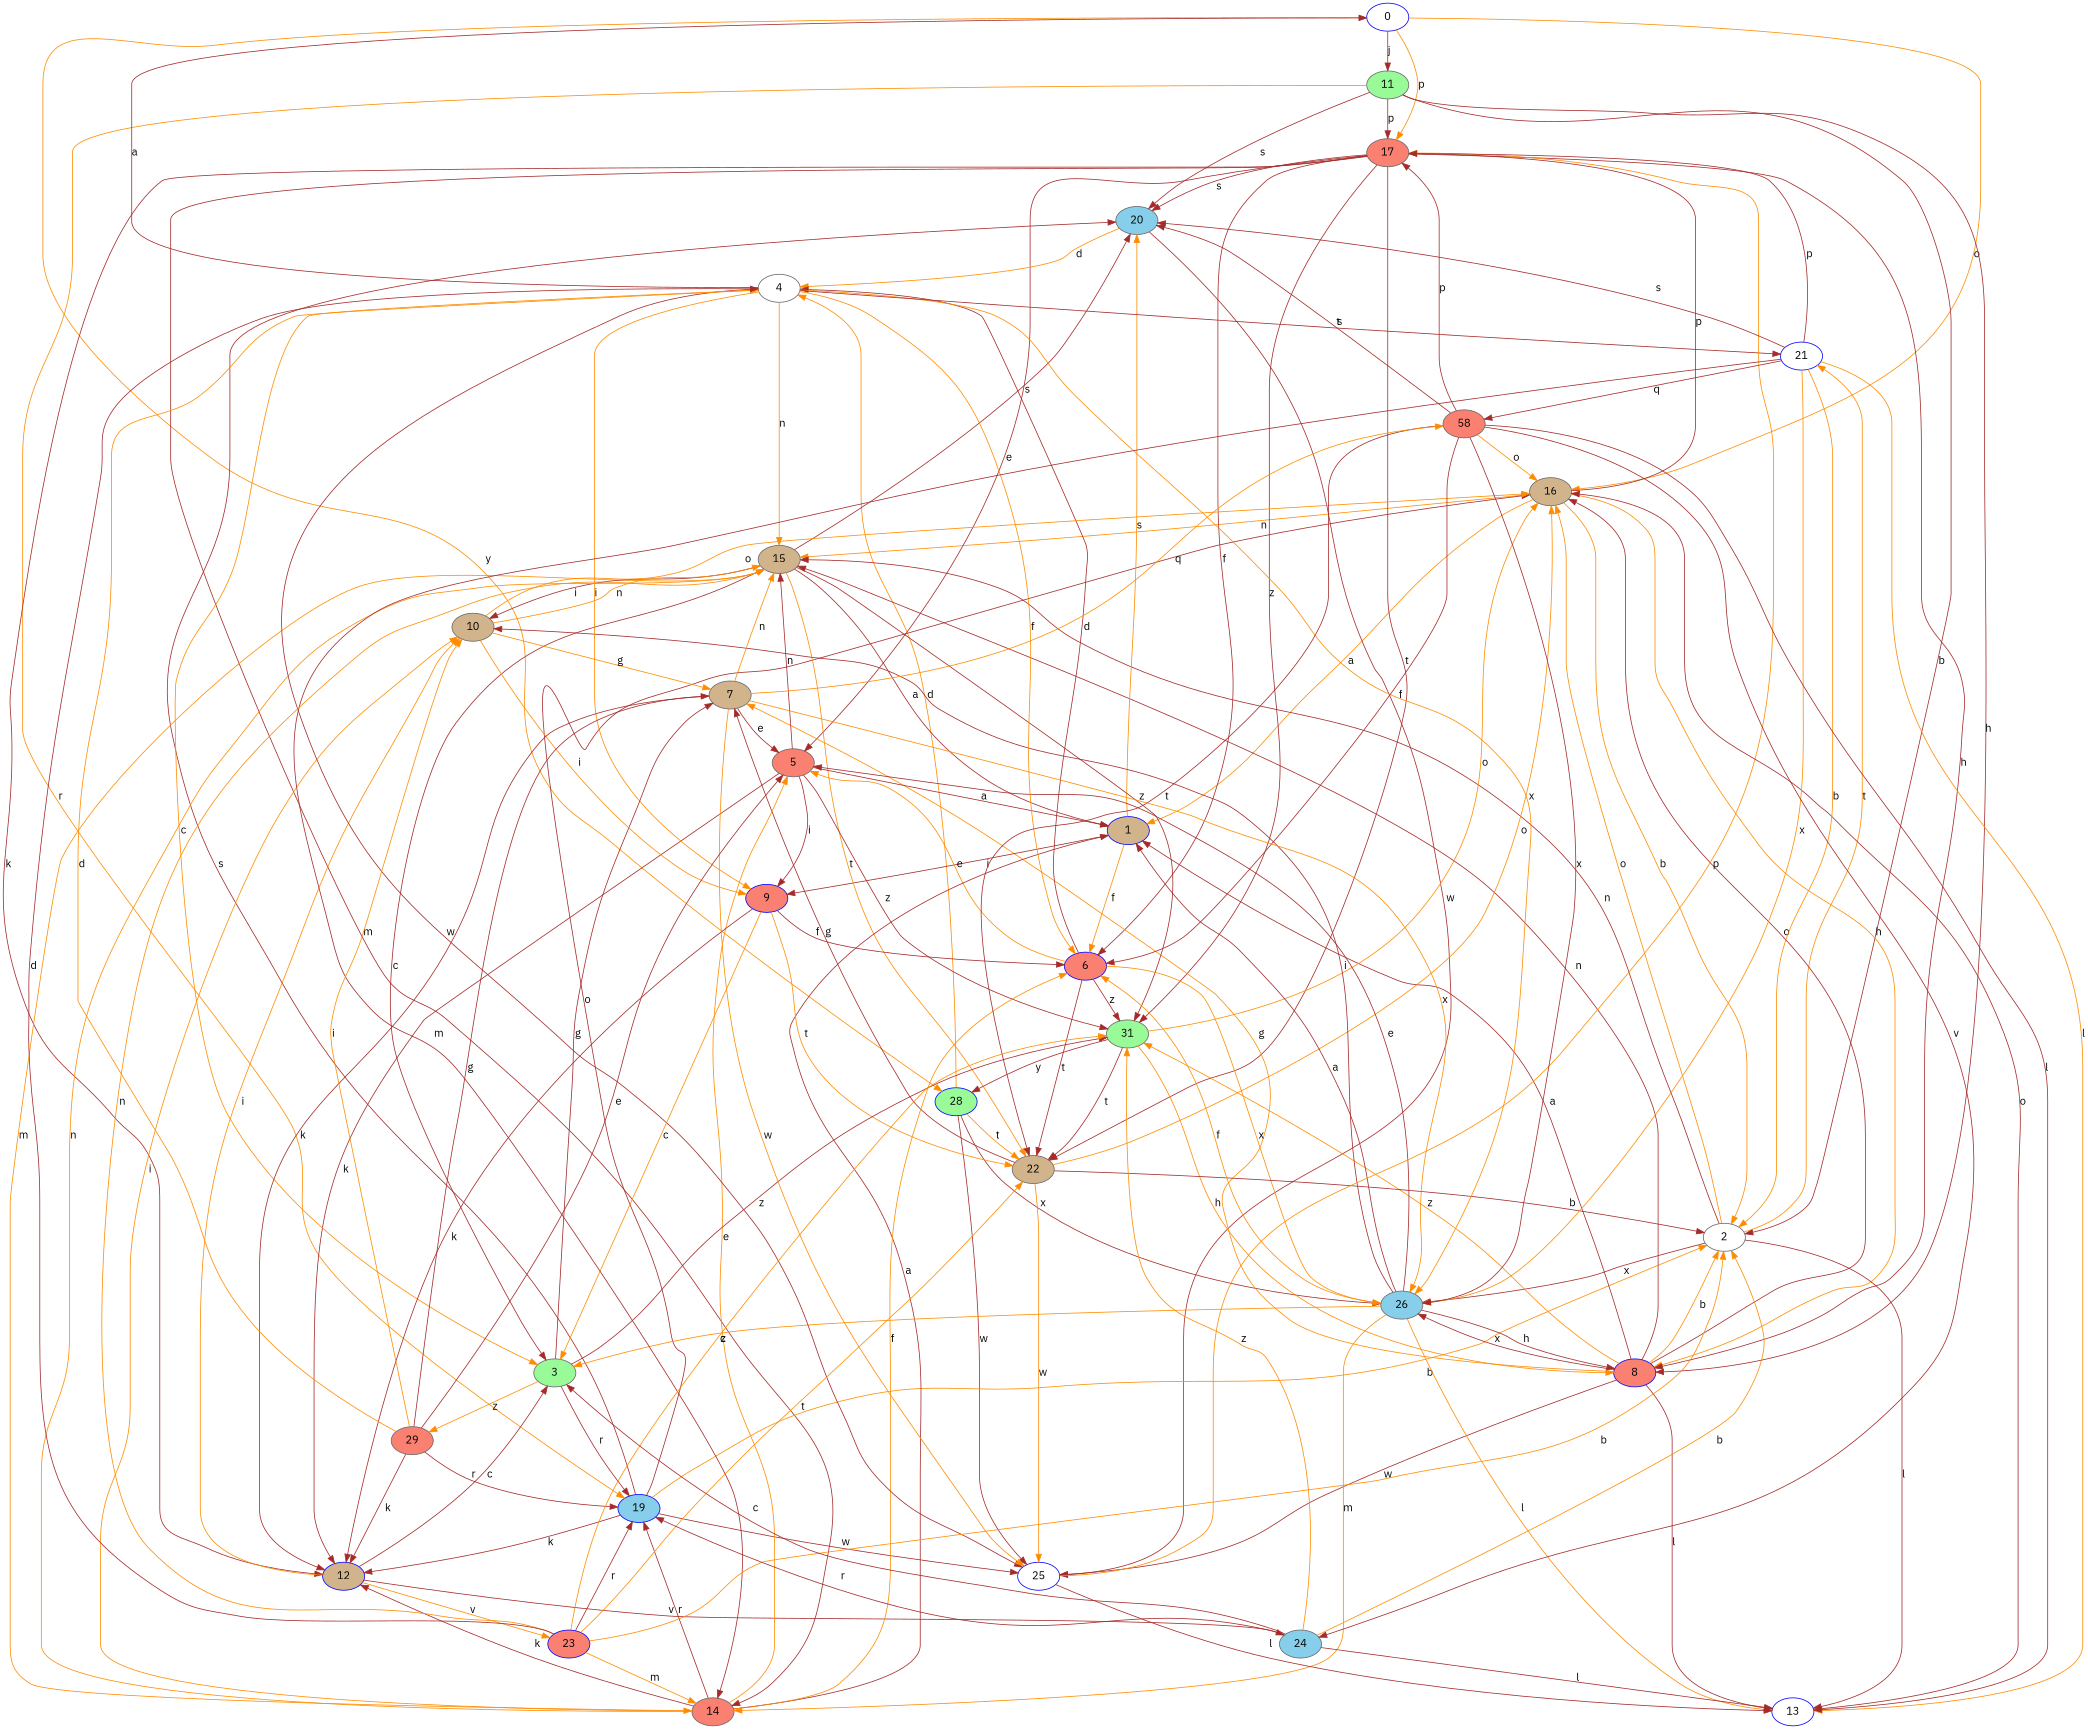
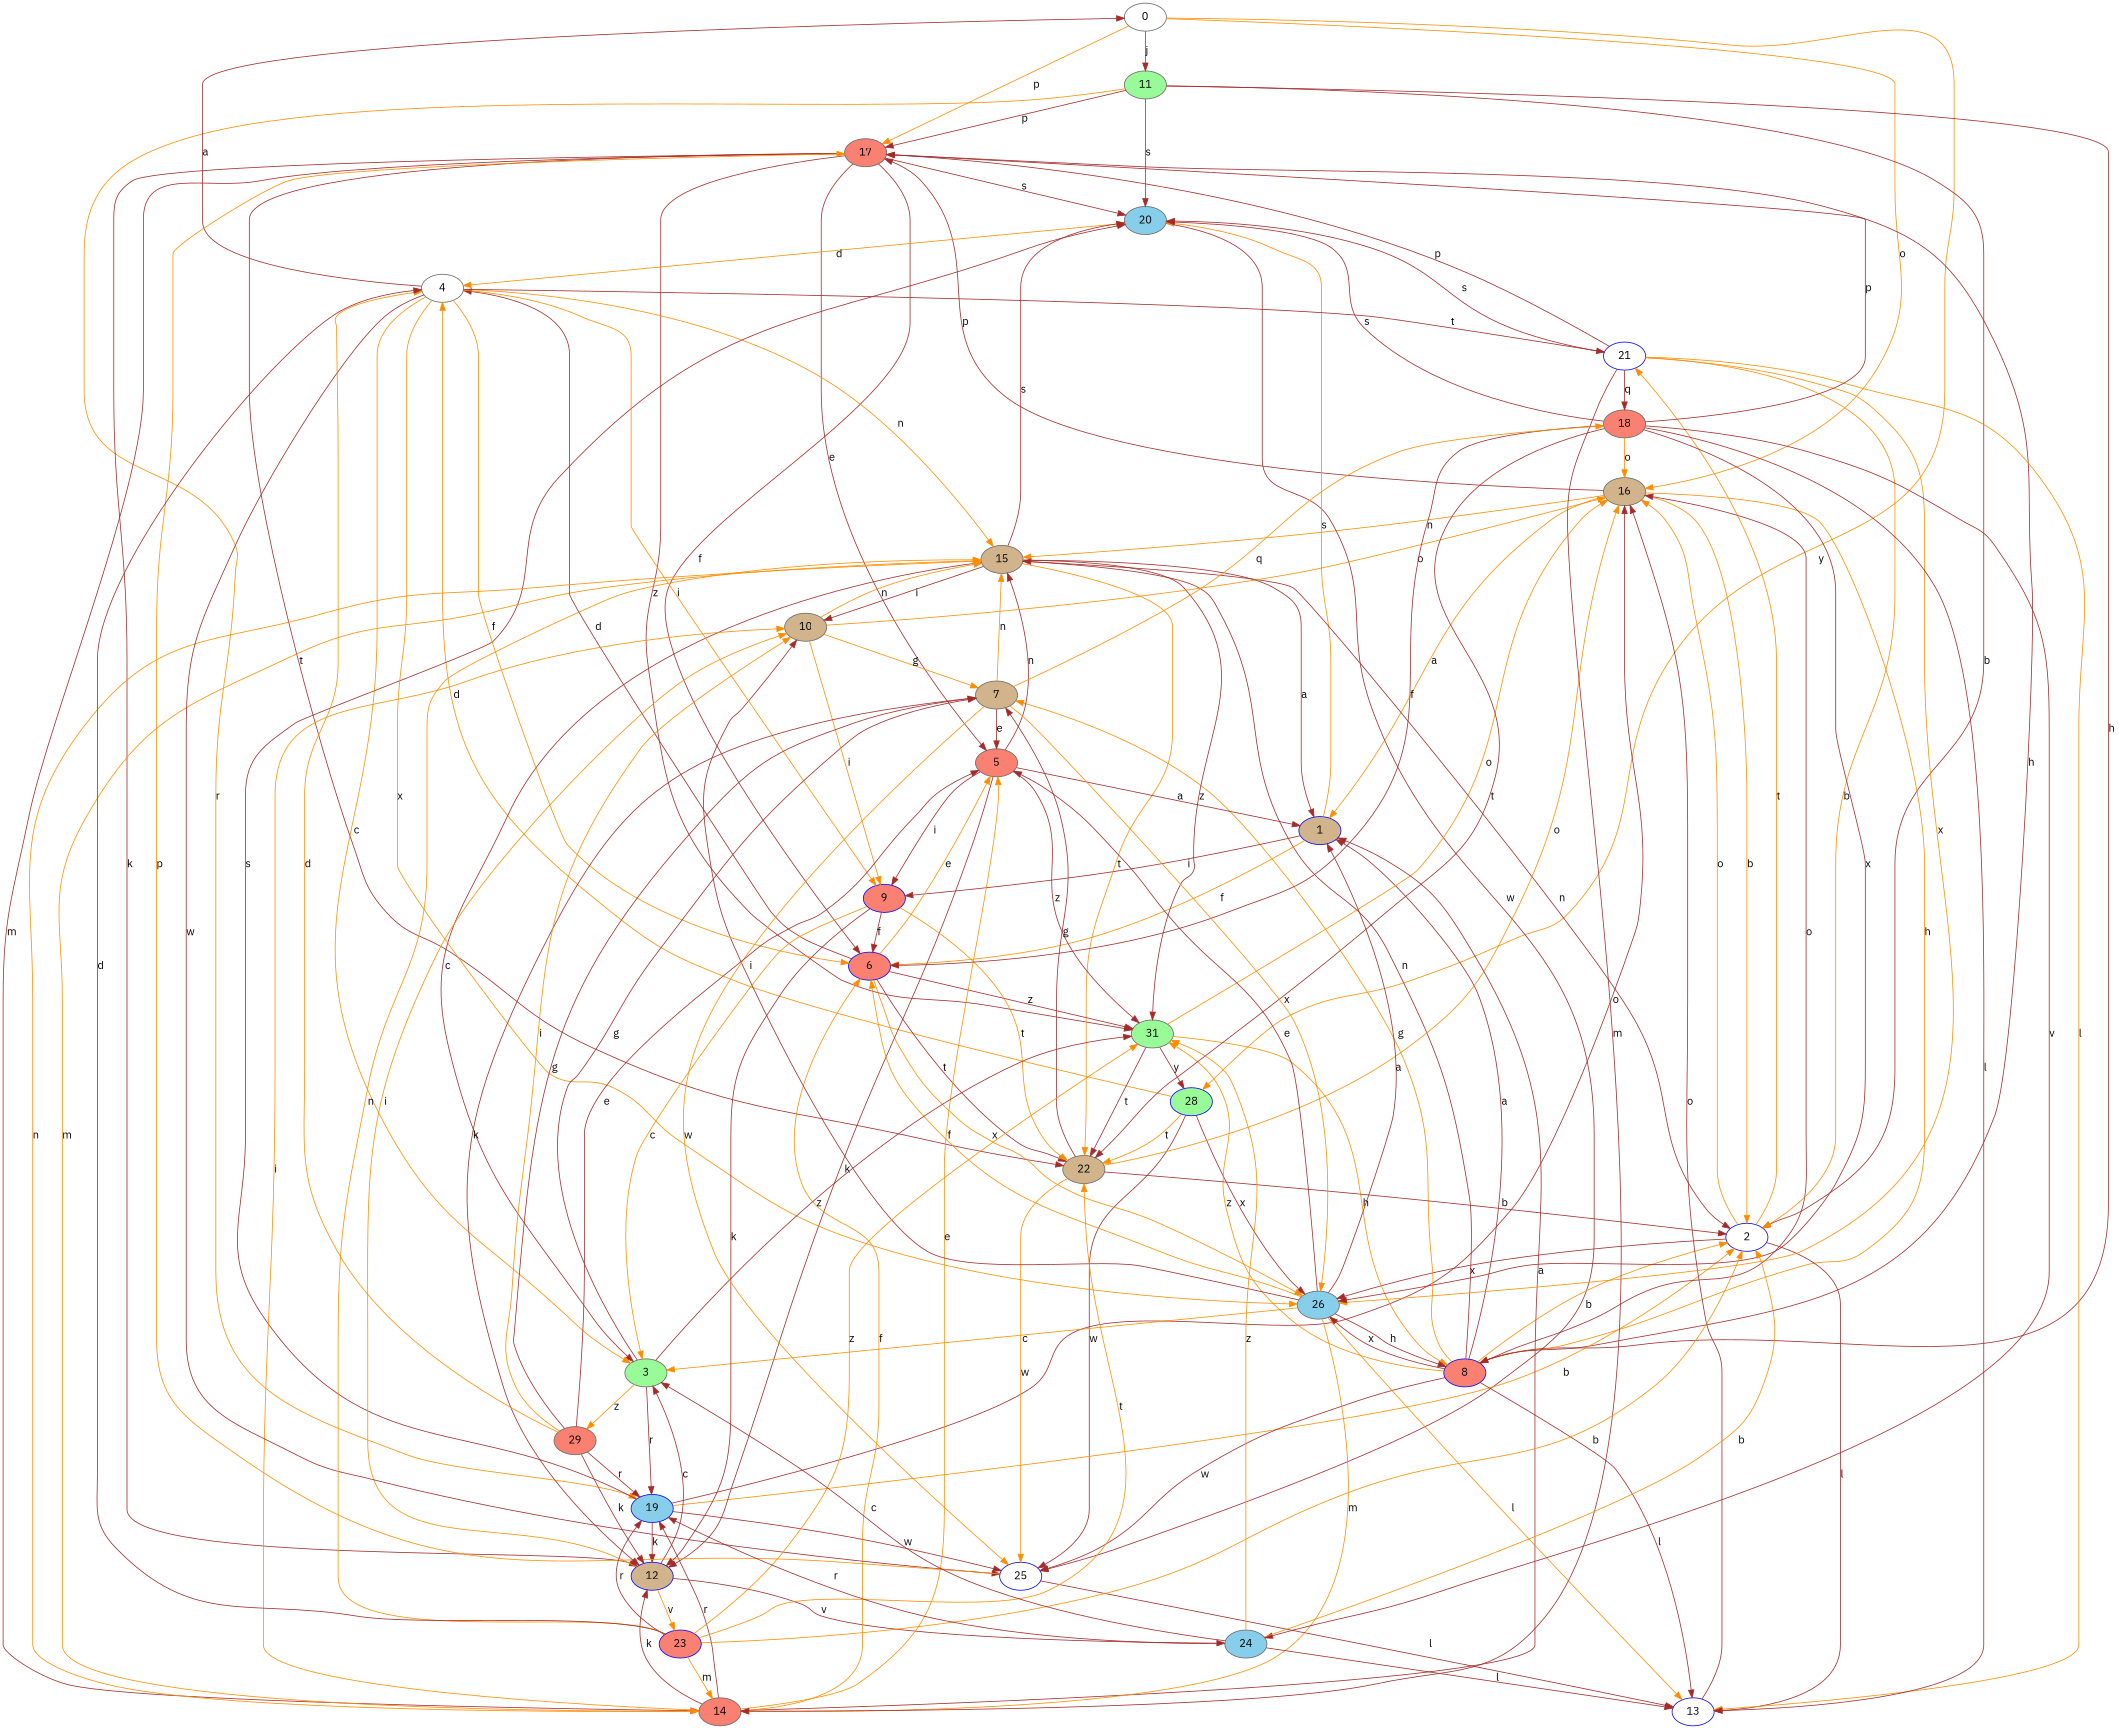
  strict digraph {
    fontname="IBM Plex Sans"
    node [color=gray40 fillcolor=salmon fontname="IBM Plex Sans" style=filled]
    edge [color=brown fontname="IBM Plex Sans"]
-   0 [color=blue fillcolor=white]
+   0 [fillcolor=white]
    11 [fillcolor=palegreen]
    16 [fillcolor=tan]
    17
    28 [color=blue fillcolor=palegreen]
    20 [fillcolor=skyblue]
-   2 [fillcolor=white]
+   2 [color=blue fillcolor=white]
    19 [color=blue fillcolor=skyblue]
    8 [color=blue]
    1 [color=blue fillcolor=tan]
    15 [fillcolor=tan]
    6 [color=blue]
    31 [fillcolor=palegreen]
    5
    12 [color=blue fillcolor=tan]
    22 [fillcolor=tan]
    14
    26 [fillcolor=skyblue]
    4 [fillcolor=white]
    25 [color=blue fillcolor=white]
    9 [color=blue]
    3 [fillcolor=palegreen]
    13 [color=blue fillcolor=white]
    21 [color=blue fillcolor=white]
    10 [fillcolor=tan]
-   18 [label=58]
+   18
    7 [fillcolor=tan]
    29
    23 [color=blue]
    24 [fillcolor=skyblue]
    0 -> 11 [label=j]
    0 -> 16 [color=darkorange label=o]
    0 -> 17 [color=darkorange label=p]
    0 -> 28 [color=darkorange label=y]
    11 -> 17 [label=p]
    11 -> 20 [label=s]
    11 -> 2 [label=b]
    11 -> 19 [color=darkorange label=r]
    11 -> 8 [label=h]
    16 -> 17 [label=p]
    16 -> 2 [color=darkorange label=b]
    16 -> 8 [color=darkorange label=h]
    16 -> 1 [color=darkorange label=a]
    16 -> 15 [color=darkorange label=n]
    17 -> 20 [label=s]
    17 -> 8 [label=h]
    17 -> 6 [label=f]
    17 -> 31 [label=z]
    17 -> 5 [label=e]
    17 -> 12 [label=k]
    17 -> 22 [label=t]
    17 -> 14 [label=m]
    28 -> 22 [color=darkorange label=t]
    28 -> 26 [label=x]
    28 -> 4 [color=darkorange label=d]
    28 -> 25 [label=w]
    20 -> 4 [color=darkorange label=d]
    20 -> 25 [label=w]
    2 -> 16 [color=darkorange label=o]
-   2 -> 15 [label=n]
+   15 -> 2 [label=n]
    2 -> 26 [label=x]
    2 -> 13 [label=l]
    2 -> 21 [color=darkorange label=t]
    19 -> 16 [label=o]
    19 -> 20 [label=s]
    19 -> 2 [color=darkorange label=b]
    19 -> 12 [label=k]
    19 -> 25 [label=w]
    8 -> 16 [label=o]
    8 -> 2 [color=darkorange label=b]
    8 -> 1 [label=a]
    8 -> 15 [label=n]
    8 -> 31 [color=darkorange label=z]
    8 -> 26 [label=x]
    8 -> 25 [label=w]
    8 -> 13 [label=l]
    8 -> 7 [color=darkorange label=g]
    1 -> 20 [color=darkorange label=s]
    1 -> 6 [color=darkorange label=f]
    1 -> 9 [label=i]
    15 -> 20 [label=s]
    15 -> 1 [label=a]
    15 -> 31 [label=z]
    15 -> 22 [color=darkorange label=t]
    15 -> 14 [color=darkorange label=m]
    15 -> 3 [label=c]
    15 -> 10 [label=i]
    6 -> 31 [label=z]
    6 -> 5 [color=darkorange label=e]
    6 -> 22 [label=t]
    6 -> 26 [color=darkorange label=x]
    6 -> 4 [label=d]
    31 -> 16 [color=darkorange label=o]
    31 -> 28 [label=y]
    31 -> 8 [color=darkorange label=h]
    31 -> 22 [label=t]
    5 -> 1 [label=a]
    5 -> 15 [label=n]
    5 -> 31 [label=z]
    5 -> 12 [label=k]
    5 -> 9 [label=i]
    12 -> 3 [label=c]
    12 -> 10 [color=darkorange label=i]
    12 -> 23 [color=darkorange label=v]
    12 -> 24 [label=v]
    22 -> 16 [color=darkorange label=o]
    22 -> 2 [label=b]
    22 -> 25 [color=darkorange label=w]
    22 -> 7 [label=g]
    14 -> 19 [label=r]
    14 -> 1 [label=a]
    14 -> 15 [color=darkorange label=n]
    14 -> 6 [color=darkorange label=f]
    14 -> 5 [color=darkorange label=e]
    14 -> 12 [label=k]
    14 -> 10 [color=darkorange label=i]
    26 -> 8 [label=h]
    26 -> 1 [label=a]
    26 -> 6 [color=darkorange label=f]
    26 -> 5 [label=e]
    26 -> 14 [color=darkorange label=m]
    26 -> 3 [color=darkorange label=c]
    26 -> 13 [color=darkorange label=l]
    26 -> 10 [label=i]
    4 -> 0 [label=a]
    4 -> 15 [color=darkorange label=n]
    4 -> 6 [color=darkorange label=f]
    4 -> 26 [color=darkorange label=x]
    4 -> 25 [label=w]
    4 -> 9 [color=darkorange label=i]
    4 -> 3 [color=darkorange label=c]
    4 -> 21 [label=t]
    25 -> 17 [color=darkorange label=p]
    25 -> 13 [label=l]
    9 -> 6 [label=f]
    9 -> 12 [label=k]
    9 -> 22 [color=darkorange label=t]
    9 -> 3 [color=darkorange label=c]
    3 -> 19 [label=r]
    3 -> 31 [label=z]
    3 -> 7 [label=g]
    3 -> 29 [color=darkorange label=z]
    13 -> 16 [label=o]
    21 -> 17 [label=p]
    21 -> 20 [label=s]
    21 -> 2 [color=darkorange label=b]
    21 -> 14 [label=m]
    21 -> 26 [color=darkorange label=x]
    21 -> 13 [color=darkorange label=l]
    21 -> 18 [label=q]
    10 -> 16 [color=darkorange label=o]
    10 -> 15 [color=darkorange label=n]
    10 -> 9 [color=darkorange label=i]
    10 -> 7 [color=darkorange label=g]
    18 -> 16 [color=darkorange label=o]
    18 -> 17 [label=p]
    18 -> 20 [label=s]
    18 -> 6 [label=f]
    18 -> 22 [label=t]
    18 -> 26 [label=x]
    18 -> 13 [label=l]
    18 -> 24 [label=v]
    7 -> 15 [color=darkorange label=n]
    7 -> 5 [label=e]
    7 -> 12 [label=k]
    7 -> 26 [color=darkorange label=x]
    7 -> 25 [color=darkorange label=w]
    7 -> 18 [color=darkorange label=q]
    29 -> 19 [label=r]
    29 -> 5 [label=e]
    29 -> 12 [label=k]
    29 -> 4 [color=darkorange label=d]
    29 -> 10 [color=darkorange label=i]
    29 -> 7 [label=g]
    23 -> 2 [color=darkorange label=b]
    23 -> 19 [label=r]
    23 -> 15 [color=darkorange label=n]
    23 -> 31 [color=darkorange label=z]
    23 -> 22 [color=darkorange label=t]
    23 -> 14 [color=darkorange label=m]
    23 -> 4 [label=d]
    24 -> 2 [color=darkorange label=b]
    24 -> 19 [label=r]
    24 -> 31 [color=darkorange label=z]
    24 -> 3 [label=c]
    24 -> 13 [label=l]
  }
